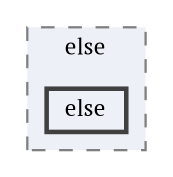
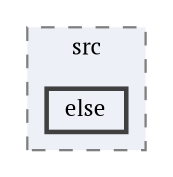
  digraph {
    compound=true
    fontname="PT Serif"
    n1 [color=grey25 fillcolor="#edf0f7" fontname="PT Serif" fontsize=10 height=0.2 label=else shape=box style="filled,bold" width=0.4]
    subgraph cluster_1 {
      bgcolor="#edf0f7"
      fontsize=10
-     label=else
+     label=src
      pencolor=grey50
      style="filled,dashed"
      n1
    }
  }
